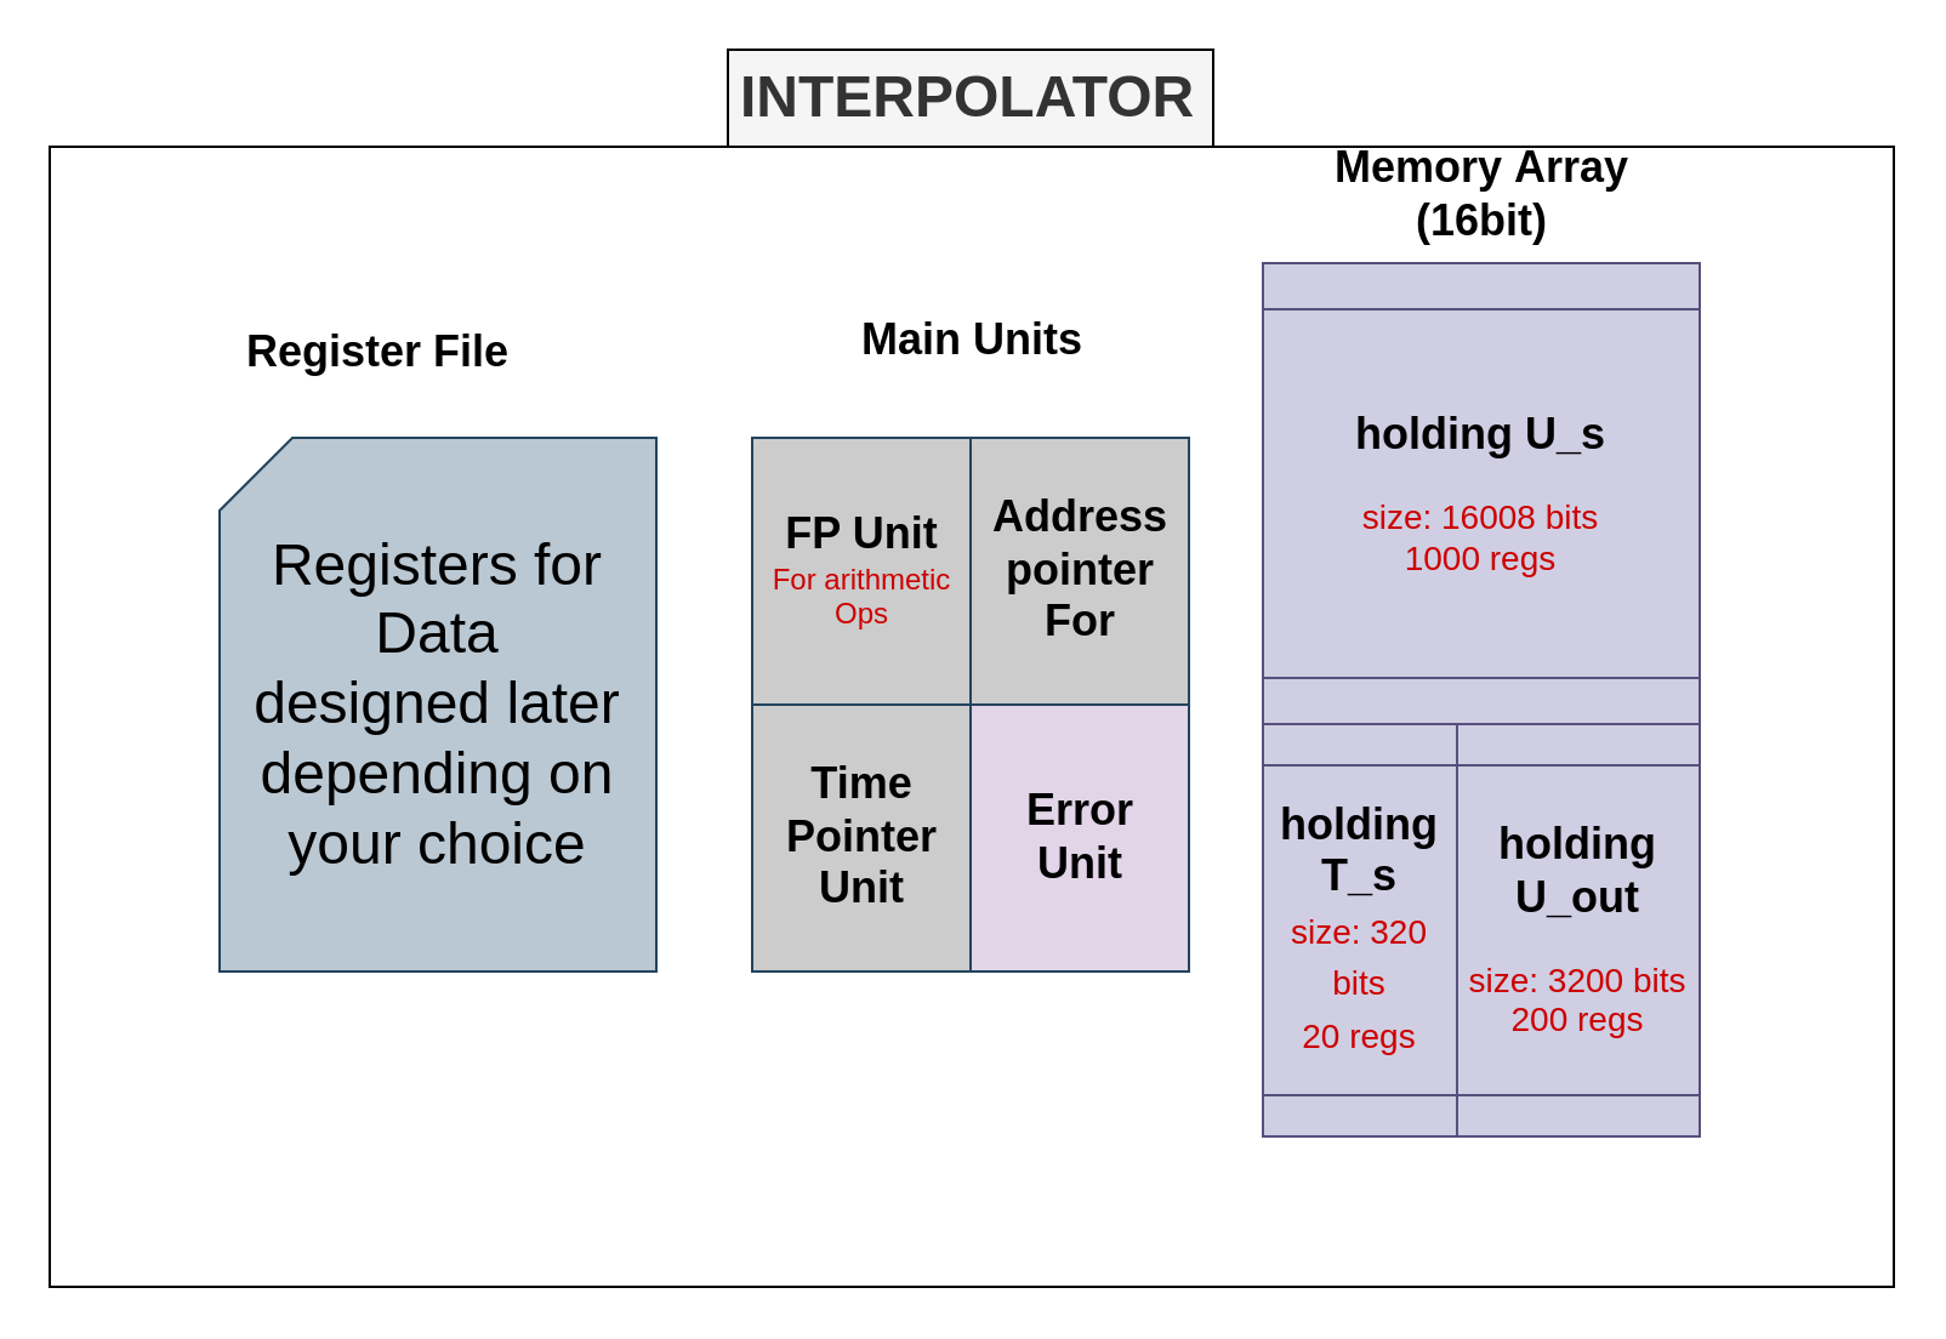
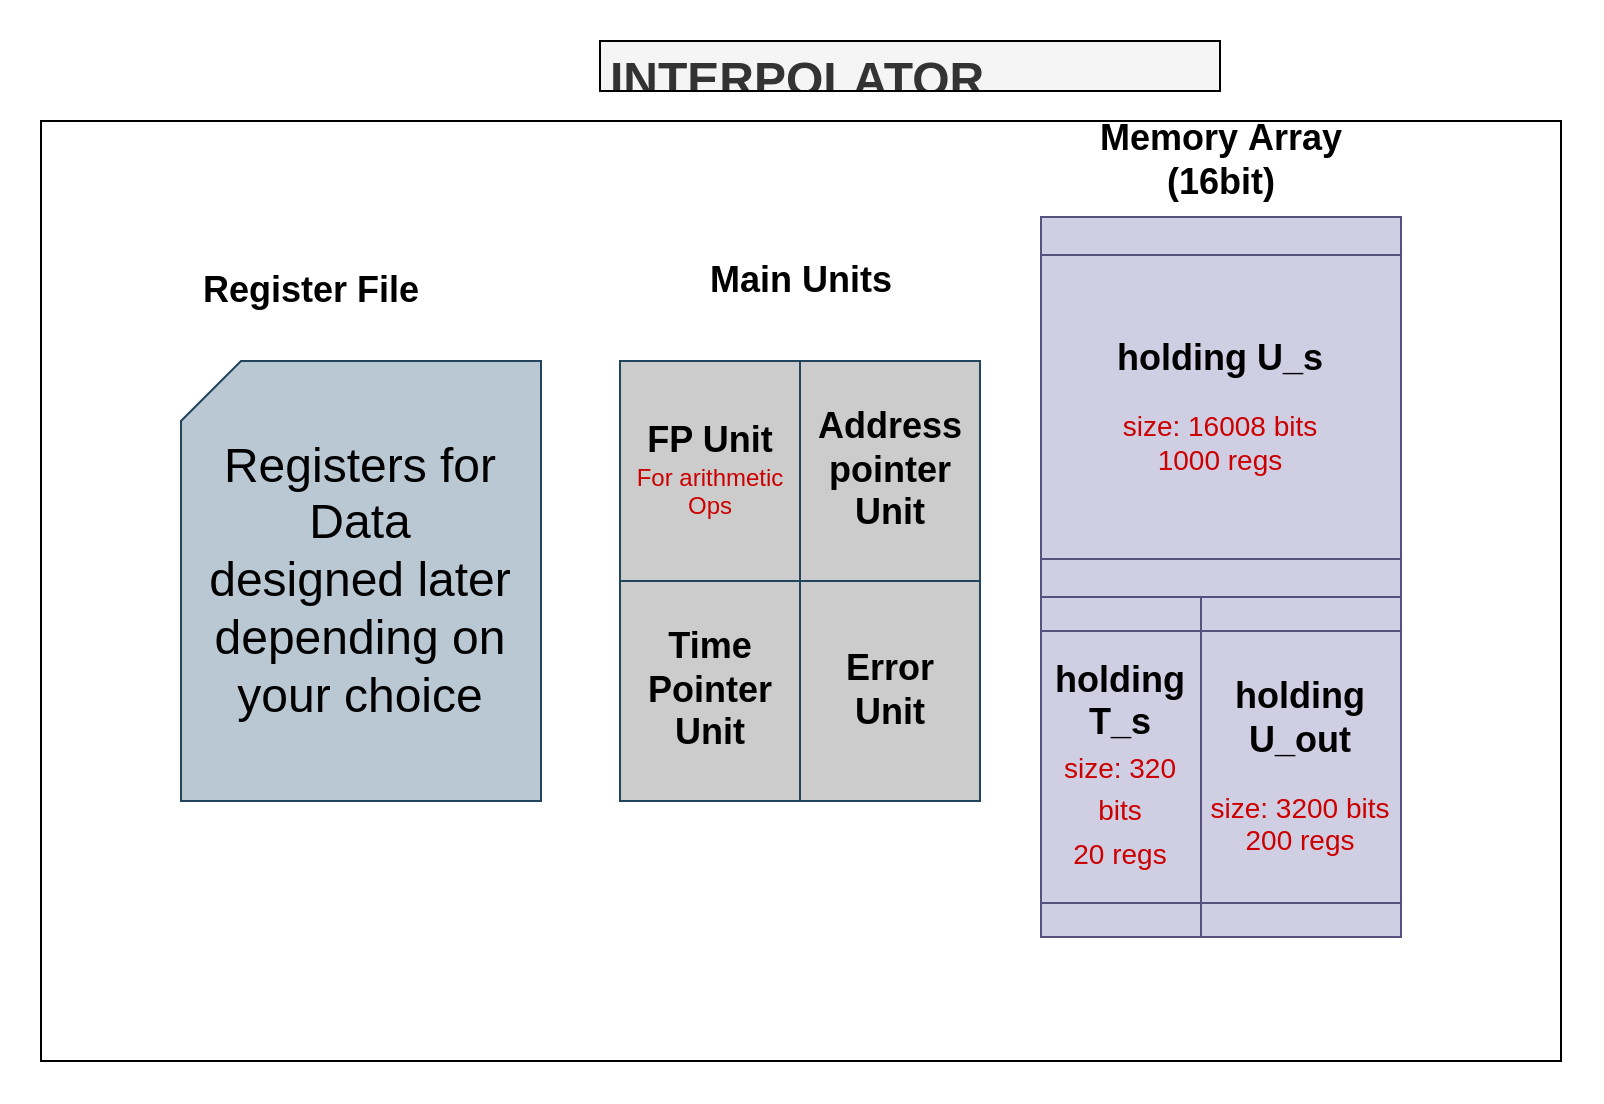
  <mxCell id="0" />
  <mxCell id="1" parent="0" />
  <mxCell id="2" value="" style="rounded=0;whiteSpace=wrap;html=1;shadow=0;fillColor=none;" vertex="1" parent="1"><mxGeometry x="20" y="60" width="760" height="470" as="geometry" /></mxCell>
- <mxCell id="3" value="&lt;h1&gt;INTERPOLATOR&lt;/h1&gt;" style="text;html=1;spacing=5;spacingTop=-20;whiteSpace=wrap;overflow=hidden;rounded=0;fontStyle=1;fillColor=#f5f5f5;strokeColor=#000000;fontColor=#333333;" parent="1" vertex="1"><mxGeometry x="299.5" y="20" width="200" height="40" as="geometry" /></mxCell>
+ <mxCell id="3" value="&lt;h1&gt;INTERPOLATOR&lt;/h1&gt;" style="text;html=1;spacing=5;spacingTop=-20;whiteSpace=wrap;overflow=hidden;rounded=0;fontStyle=1;fillColor=#f5f5f5;strokeColor=#000000;fontColor=#333333;" parent="1" vertex="1"><mxGeometry x="299.5" y="20" width="310" height="25" as="geometry" /></mxCell>
  <mxCell id="4" value="&lt;font style=&quot;font-size: 18px&quot;&gt;holding U_s&lt;/font&gt;&lt;br&gt;&lt;br&gt;&lt;span style=&quot;font-size: 14px ; font-weight: normal&quot;&gt;&lt;font color=&quot;#cc0000&quot;&gt;size: 16008 bits&lt;br&gt;1000 regs&lt;/font&gt;&lt;/span&gt;" style="shape=process;whiteSpace=wrap;html=1;backgroundOutline=1;direction=south;fillColor=#d0cee2;strokeColor=#56517e;fontStyle=1" parent="1" vertex="1"><mxGeometry x="520" y="108" width="180" height="190" as="geometry" /></mxCell>
  <mxCell id="5" value="&lt;font style=&quot;font-size: 18px&quot;&gt;Memory&amp;nbsp;&lt;span style=&quot;white-space: normal&quot;&gt;Array (&lt;/span&gt;&lt;span style=&quot;white-space: normal&quot;&gt;16bit)&lt;/span&gt;&lt;/font&gt;" style="text;html=1;align=center;verticalAlign=middle;resizable=0;points=[];autosize=1;fontStyle=1" parent="1" vertex="1"><mxGeometry x="510" y="70" width="200" height="20" as="geometry" /></mxCell>
  <mxCell id="6" value="&lt;font style=&quot;font-size: 18px&quot;&gt;Register File&lt;/font&gt;" style="text;html=1;align=center;verticalAlign=middle;resizable=0;points=[];autosize=1;fontStyle=1" parent="1" vertex="1"><mxGeometry x="95" y="135" width="120" height="20" as="geometry" /></mxCell>
  <mxCell id="7" value="&lt;font&gt;&lt;font style=&quot;font-size: 18px&quot;&gt;holding U_out&lt;/font&gt;&lt;br&gt;&lt;br&gt;&lt;font color=&quot;#cc0000&quot; style=&quot;font-size: 14px ; font-weight: normal&quot;&gt;size: 3200 bits&lt;br&gt;200 regs&lt;/font&gt;&lt;br&gt;&lt;/font&gt;" style="shape=process;whiteSpace=wrap;html=1;backgroundOutline=1;direction=south;fillColor=#d0cee2;strokeColor=#56517e;fontStyle=1" parent="1" vertex="1"><mxGeometry x="600" y="298" width="100" height="170" as="geometry" /></mxCell>
  <mxCell id="8" style="edgeStyle=orthogonalEdgeStyle;rounded=0;orthogonalLoop=1;jettySize=auto;html=1;exitX=0.5;exitY=1;exitDx=0;exitDy=0;fontStyle=1" parent="1" edge="1"><mxGeometry relative="1" as="geometry"><mxPoint x="384.5" y="430" as="sourcePoint" /><mxPoint x="384.5" y="430" as="targetPoint" /></mxGeometry></mxCell>
  <mxCell id="9" value="&lt;font style=&quot;font-size: 18px&quot;&gt;&lt;span&gt;holding T_s&lt;br&gt;&lt;font color=&quot;#cc0000&quot; style=&quot;font-weight: normal ; font-size: 14px&quot;&gt;size: 320&lt;br&gt;bits&lt;br&gt;20 regs&lt;/font&gt;&lt;/span&gt;&lt;br&gt;&lt;/font&gt;" style="shape=process;whiteSpace=wrap;html=1;backgroundOutline=1;direction=south;fillColor=#d0cee2;strokeColor=#56517e;fontStyle=1" parent="1" vertex="1"><mxGeometry x="520" y="298" width="80" height="170" as="geometry" /></mxCell>
  <mxCell id="10" value="&lt;font&gt;&lt;font style=&quot;font-size: 24px&quot;&gt;Registers for Data&lt;br&gt;designed later&lt;br&gt;depending on your choice&lt;/font&gt;&lt;br&gt;&lt;/font&gt;" style="shape=card;whiteSpace=wrap;html=1;strokeColor=#23445d;fillColor=#bac8d3;" parent="1" vertex="1"><mxGeometry x="90" y="180" width="180" height="220" as="geometry" /></mxCell>
  <mxCell id="11" value="&lt;b style=&quot;font-size: 18px&quot;&gt;FP Unit&lt;/b&gt;&lt;br&gt;&lt;font style=&quot;font-size: 12px&quot; color=&quot;#cc0000&quot;&gt;For arithmetic Ops&lt;/font&gt;" style="rounded=0;whiteSpace=wrap;html=1;shadow=0;fillColor=#CCCCCC;strokeColor=#23445d;" vertex="1" parent="1"><mxGeometry x="309.5" y="180" width="90" height="110" as="geometry" /></mxCell>
  <mxCell id="12" value="&lt;span style=&quot;font-size: 18px ; font-weight: 700&quot;&gt;Time Pointer&lt;/span&gt;&lt;br style=&quot;font-size: 18px ; font-weight: 700&quot;&gt;&lt;span style=&quot;font-size: 18px ; font-weight: 700&quot;&gt;Unit&lt;/span&gt;" style="rounded=0;whiteSpace=wrap;html=1;shadow=0;fillColor=#CCCCCC;strokeColor=#23445d;" vertex="1" parent="1"><mxGeometry x="309.5" y="290" width="90" height="110" as="geometry" /></mxCell>
- <mxCell id="13" value="&lt;span style=&quot;font-size: 18px ; font-weight: 700&quot;&gt;Address&lt;/span&gt;&lt;br style=&quot;font-size: 18px ; font-weight: 700&quot;&gt;&lt;span style=&quot;font-size: 18px ; font-weight: 700&quot;&gt;pointer&lt;/span&gt;&lt;br style=&quot;font-size: 18px ; font-weight: 700&quot;&gt;&lt;span style=&quot;font-size: 18px ; font-weight: 700&quot;&gt;For&lt;/span&gt;" style="rounded=0;whiteSpace=wrap;html=1;shadow=0;fillColor=#CCCCCC;strokeColor=#23445d;" vertex="1" parent="1"><mxGeometry x="399.5" y="180" width="90" height="110" as="geometry" /></mxCell>
- <mxCell id="14" value="&lt;span style=&quot;font-size: 18px ; font-weight: 700&quot;&gt;Error&lt;/span&gt;&lt;br style=&quot;font-size: 18px ; font-weight: 700&quot;&gt;&lt;span style=&quot;font-size: 18px ; font-weight: 700&quot;&gt;Unit&lt;/span&gt;" style="rounded=0;whiteSpace=wrap;html=1;shadow=0;fillColor=#e1d5e7;strokeColor=#23445d;" vertex="1" parent="1"><mxGeometry x="399.5" y="290" width="90" height="110" as="geometry" /></mxCell>
+ <mxCell id="13" value="&lt;span style=&quot;font-size: 18px ; font-weight: 700&quot;&gt;Address&lt;/span&gt;&lt;br style=&quot;font-size: 18px ; font-weight: 700&quot;&gt;&lt;span style=&quot;font-size: 18px ; font-weight: 700&quot;&gt;pointer&lt;/span&gt;&lt;br style=&quot;font-size: 18px ; font-weight: 700&quot;&gt;&lt;span style=&quot;font-size: 18px ; font-weight: 700&quot;&gt;Unit&lt;/span&gt;" style="rounded=0;whiteSpace=wrap;html=1;shadow=0;fillColor=#CCCCCC;strokeColor=#23445d;" vertex="1" parent="1"><mxGeometry x="399.5" y="180" width="90" height="110" as="geometry" /></mxCell>
+ <mxCell id="14" value="&lt;span style=&quot;font-size: 18px ; font-weight: 700&quot;&gt;Error&lt;/span&gt;&lt;br style=&quot;font-size: 18px ; font-weight: 700&quot;&gt;&lt;span style=&quot;font-size: 18px ; font-weight: 700&quot;&gt;Unit&lt;/span&gt;" style="rounded=0;whiteSpace=wrap;html=1;shadow=0;fillColor=#CCCCCC;strokeColor=#23445d;" vertex="1" parent="1"><mxGeometry x="399.5" y="290" width="90" height="110" as="geometry" /></mxCell>
  <mxCell id="15" value="&lt;font style=&quot;font-size: 18px&quot;&gt;Main Units&lt;/font&gt;" style="text;html=1;align=center;verticalAlign=middle;resizable=0;points=[];autosize=1;fontStyle=1" vertex="1" parent="1"><mxGeometry x="345" y="130" width="110" height="20" as="geometry" /></mxCell>
